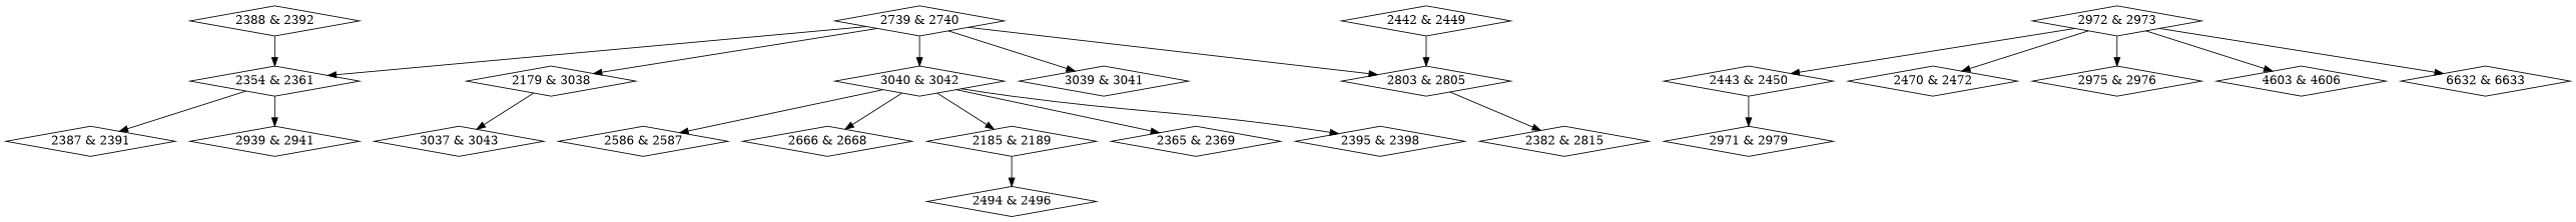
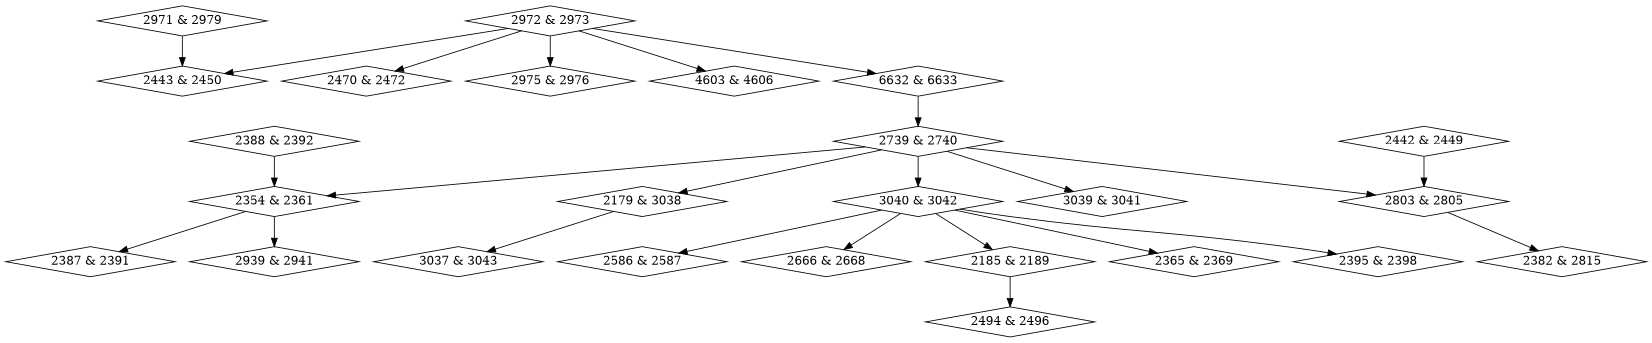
  digraph {
    node [shape=diamond]
    n1 [label="2179 & 3038"]
    n2 [label="3037 & 3043"]
    n3 [label="2185 & 2189"]
    n4 [label="2494 & 2496"]
    n5 [label="2354 & 2361"]
    n6 [label="2387 & 2391"]
    n7 [label="2939 & 2941"]
    n8 [label="2388 & 2392"]
    n9 [label="2365 & 2369"]
    n10 [label="2382 & 2815"]
    n11 [label="2395 & 2398"]
    n12 [label="2442 & 2449"]
    n13 [label="2803 & 2805"]
    n14 [label="2443 & 2450"]
    n15 [label="2971 & 2979"]
    n16 [label="2470 & 2472"]
    n17 [label="2586 & 2587"]
    n18 [label="2666 & 2668"]
    n19 [label="2739 & 2740"]
    n20 [label="3039 & 3041"]
    n21 [label="3040 & 3042"]
    n22 [label="2972 & 2973"]
    n23 [label="2975 & 2976"]
    n24 [label="4603 & 4606"]
    n25 [label="6632 & 6633"]
    n1 -> n2
    n3 -> n4
    n5 -> n6
    n5 -> n7
    n8 -> n5
    n12 -> n13
    n13 -> n10
-   n14 -> n15
+   n15 -> n14
    n19 -> n1
    n19 -> n5
    n19 -> n13
    n19 -> n20
    n19 -> n21
    n21 -> n3
    n21 -> n9
    n21 -> n11
    n21 -> n17
    n21 -> n18
    n22 -> n14
    n22 -> n16
    n22 -> n23
    n22 -> n24
    n22 -> n25
+   n25 -> n19
  }
